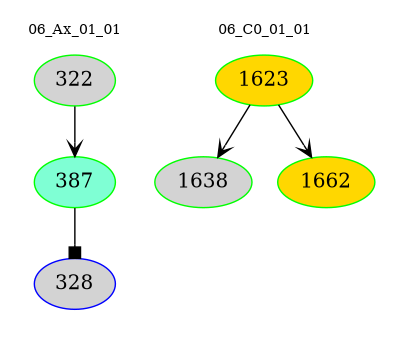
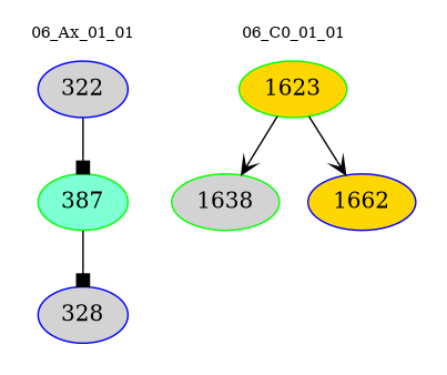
  digraph {
    node [color=green fillcolor=lightgrey style=filled]
    edge [arrowhead=box color=black]
-   n1 [label=322]
+   n1 [color=blue label=322]
    n2 [fillcolor=aquamarine label=387]
    n3 [color=blue label=328]
    n4 [label=1638]
    n5 [fillcolor=gold label=1623]
-   n6 [fillcolor=gold label=1662]
+   n6 [color=blue fillcolor=gold label=1662]
    subgraph cluster_1 {
      color=white
      fontsize=10
      label="06_Ax_01_01"
      n1
      n2
      n3
    }
    subgraph cluster_2 {
      color=white
      fontsize=10
      label="06_C0_01_01"
      n4
      n5
      n6
    }
-   n1 -> n2 [arrowhead=vee]
+   n1 -> n2
    n2 -> n3
    n5 -> n4 [arrowhead=vee]
    n5 -> n6 [arrowhead=vee]
  }
